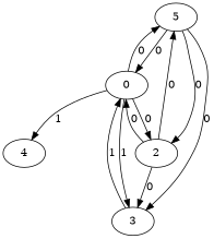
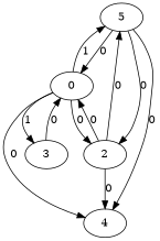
  digraph {
    n1 [label=5]
    0
    2
    3
    4
    n1 -> 0 [label=0]
    n1 -> 2 [label=0]
-   n1 -> 3 [label=0]
-   0 -> n1 [label=0]
+   n1 -> 4 [label=0]
+   0 -> n1 [label=1]
    0 -> 2 [label=0]
    0 -> 3 [label=1]
-   0 -> 4 [label=1]
+   0 -> 4 [label=0]
    2 -> n1 [label=0]
    2 -> 0 [label=0]
-   2 -> 3 [label=0]
-   3 -> 0 [label=1]
+   2 -> 4 [label=0]
+   3 -> 0 [label=0]
  }
